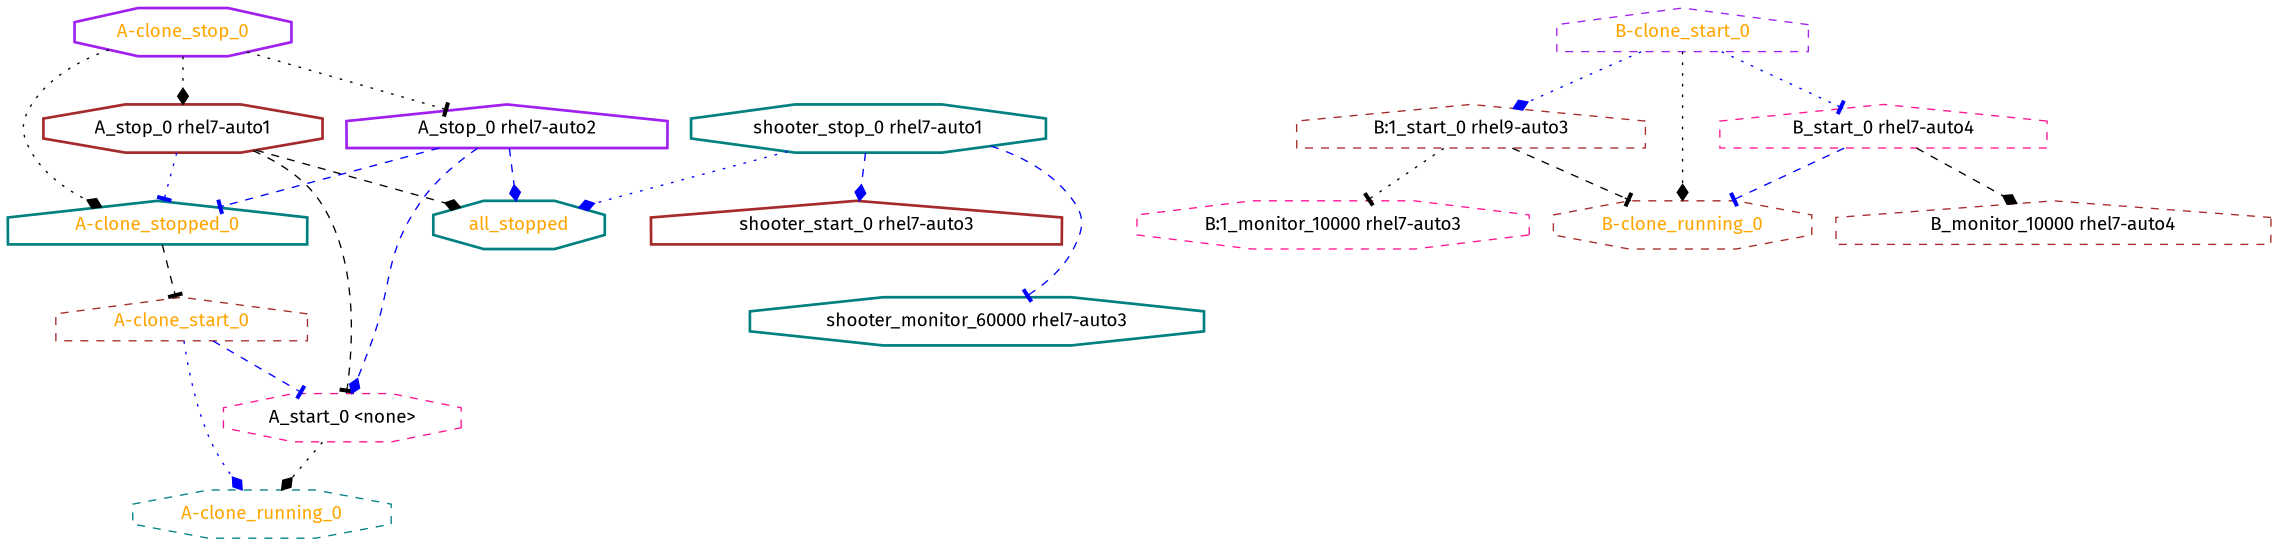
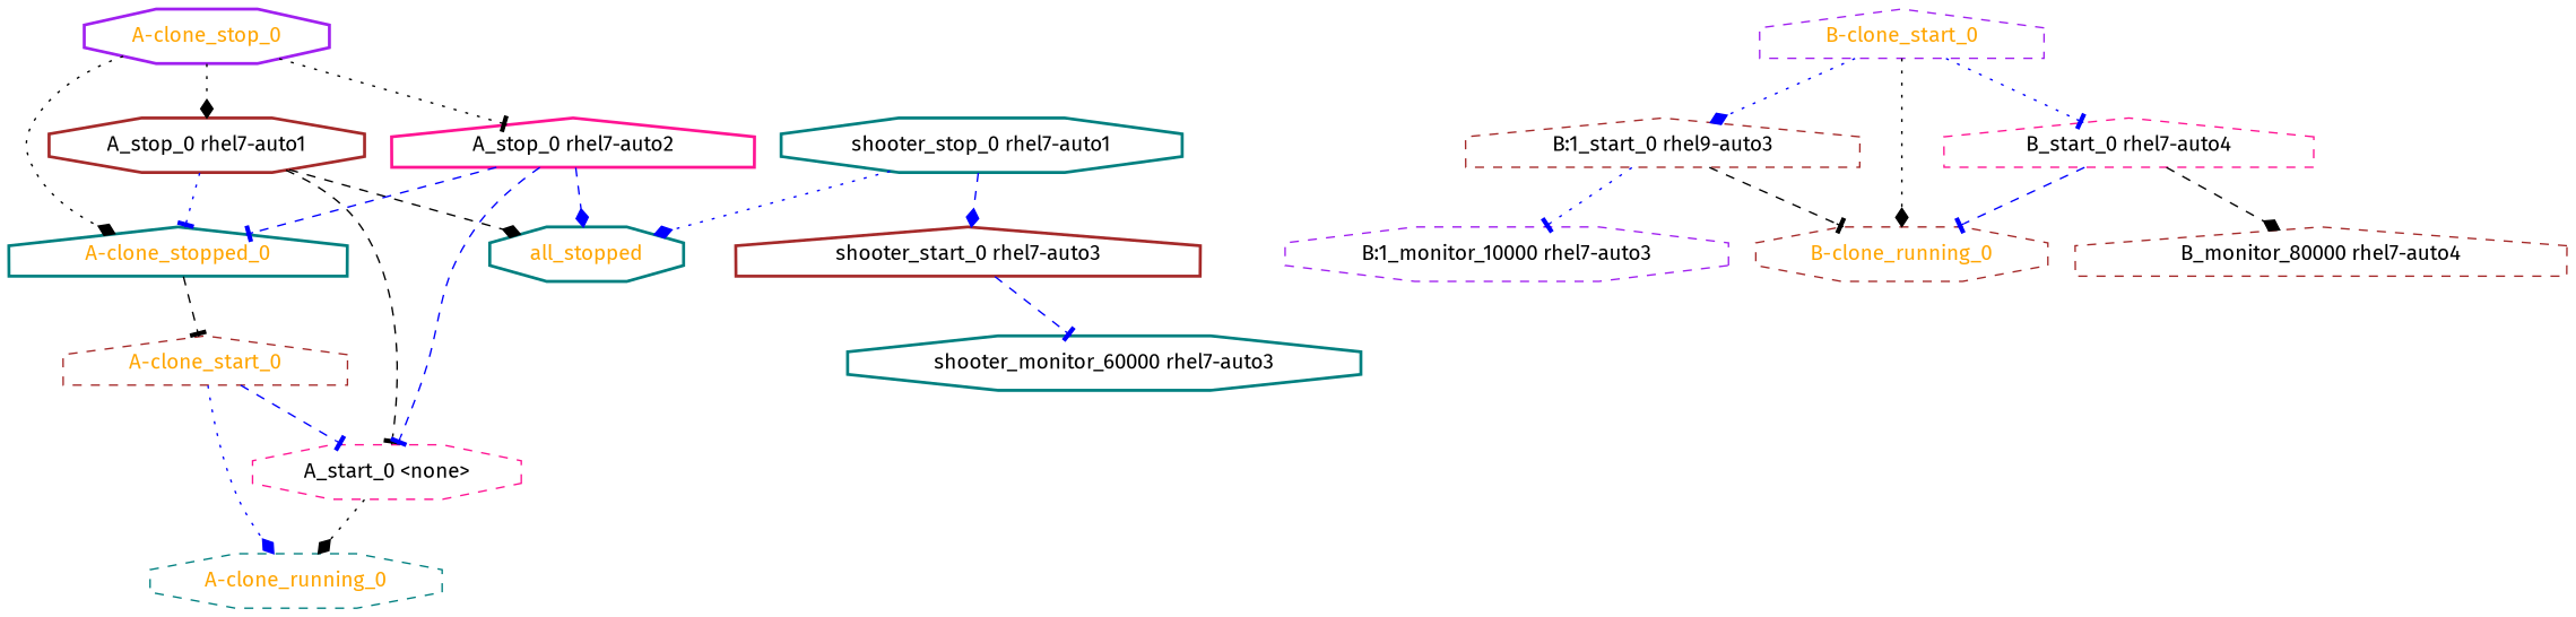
  digraph {
    fontname="Fira Sans"
    node [color=brown fontcolor=black fontname="Fira Sans" shape=octagon style=dashed]
    edge [arrowhead=tee color=blue fontname="Fira Sans" style=dashed]
    "A-clone_running_0" [color=teal fontcolor=orange]
    "A-clone_start_0" [fontcolor=orange shape=house]
    "A_start_0 <none>" [color=deeppink]
    "A-clone_stop_0" [color=purple fontcolor=orange style=bold]
    "A-clone_stopped_0" [color=teal fontcolor=orange shape=house style=bold]
    "A_stop_0 rhel7-auto1" [style=bold]
-   "A_stop_0 rhel7-auto2" [color=purple shape=house style=bold]
+   "A_stop_0 rhel7-auto2" [color=deeppink shape=house style=bold]
    all_stopped [color=teal fontcolor=orange style=bold]
    "B-clone_running_0" [fontcolor=orange]
    "B-clone_start_0" [color=purple fontcolor=orange shape=house]
    n11 [label="B:1_start_0 rhel9-auto3" shape=house]
    "B_start_0 rhel7-auto4" [color=deeppink shape=house]
-   "B:1_monitor_10000 rhel7-auto3" [color=deeppink]
-   "B_monitor_10000 rhel7-auto4" [shape=house]
+   "B:1_monitor_10000 rhel7-auto3" [color=purple]
+   "B_monitor_10000 rhel7-auto4" [shape=house label="B_monitor_80000 rhel7-auto4"]
    "shooter_monitor_60000 rhel7-auto3" [color=teal style=bold]
    "shooter_start_0 rhel7-auto3" [shape=house style=bold]
    "shooter_stop_0 rhel7-auto1" [color=teal style=bold]
    "A-clone_start_0" -> "A-clone_running_0" [arrowhead=diamond style=dotted]
    "A-clone_start_0" -> "A_start_0 <none>"
    "A_start_0 <none>" -> "A-clone_running_0" [arrowhead=diamond color=black style=dotted]
    "A-clone_stop_0" -> "A-clone_stopped_0" [arrowhead=diamond color=black style=dotted]
    "A-clone_stop_0" -> "A_stop_0 rhel7-auto1" [arrowhead=diamond color=black style=dotted]
    "A-clone_stop_0" -> "A_stop_0 rhel7-auto2" [color=black style=dotted]
    "A-clone_stopped_0" -> "A-clone_start_0" [color=black]
    "A_stop_0 rhel7-auto1" -> "A_start_0 <none>" [color=black]
    "A_stop_0 rhel7-auto1" -> "A-clone_stopped_0" [style=dotted]
    "A_stop_0 rhel7-auto1" -> all_stopped [arrowhead=diamond color=black]
-   "A_stop_0 rhel7-auto2" -> "A_start_0 <none>" [arrowhead=diamond]
+   "A_stop_0 rhel7-auto2" -> "A_start_0 <none>"
    "A_stop_0 rhel7-auto2" -> "A-clone_stopped_0"
    "A_stop_0 rhel7-auto2" -> all_stopped [arrowhead=diamond]
    "B-clone_start_0" -> "B-clone_running_0" [arrowhead=diamond color=black style=dotted]
    "B-clone_start_0" -> n11 [arrowhead=diamond style=dotted]
    "B-clone_start_0" -> "B_start_0 rhel7-auto4" [style=dotted]
    n11 -> "B-clone_running_0" [color=black]
-   n11 -> "B:1_monitor_10000 rhel7-auto3" [color=black style=dotted]
+   n11 -> "B:1_monitor_10000 rhel7-auto3" [style=dotted]
    "B_start_0 rhel7-auto4" -> "B-clone_running_0"
    "B_start_0 rhel7-auto4" -> "B_monitor_10000 rhel7-auto4" [arrowhead=diamond color=black]
-   "shooter_stop_0 rhel7-auto1" -> "shooter_monitor_60000 rhel7-auto3"
+   "shooter_start_0 rhel7-auto3" -> "shooter_monitor_60000 rhel7-auto3"
    "shooter_stop_0 rhel7-auto1" -> all_stopped [arrowhead=diamond style=dotted]
    "shooter_stop_0 rhel7-auto1" -> "shooter_start_0 rhel7-auto3" [arrowhead=diamond]
  }
